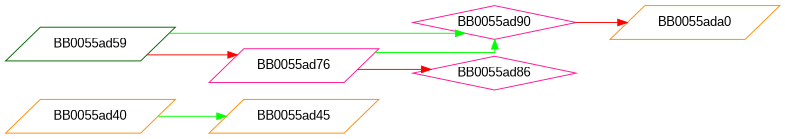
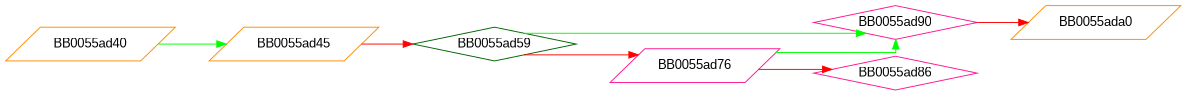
  digraph {
    fontname="Liberation Sans"
    rankdir=LR
    splines=ortho
    node [color=darkorange fontname="Liberation Sans" shape=parallelogram]
    edge [color=red fontname="Liberation Sans"]
    BB0055ad40
    BB0055ad45
-   BB0055ad59 [color=darkgreen]
+   BB0055ad59 [color=darkgreen shape=diamond]
    BB0055ada0
    BB0055ad90 [color=deeppink shape=diamond]
    BB0055ad76 [color=deeppink]
    BB0055ad86 [color=deeppink shape=diamond]
    BB0055ad40 -> BB0055ad45 [color=green]
+   BB0055ad45 -> BB0055ad59
    BB0055ad59 -> BB0055ad90 [color=green]
    BB0055ad59 -> BB0055ad76
    BB0055ad90 -> BB0055ada0
    BB0055ad76 -> BB0055ad90 [color=green]
    BB0055ad76 -> BB0055ad86
  }
